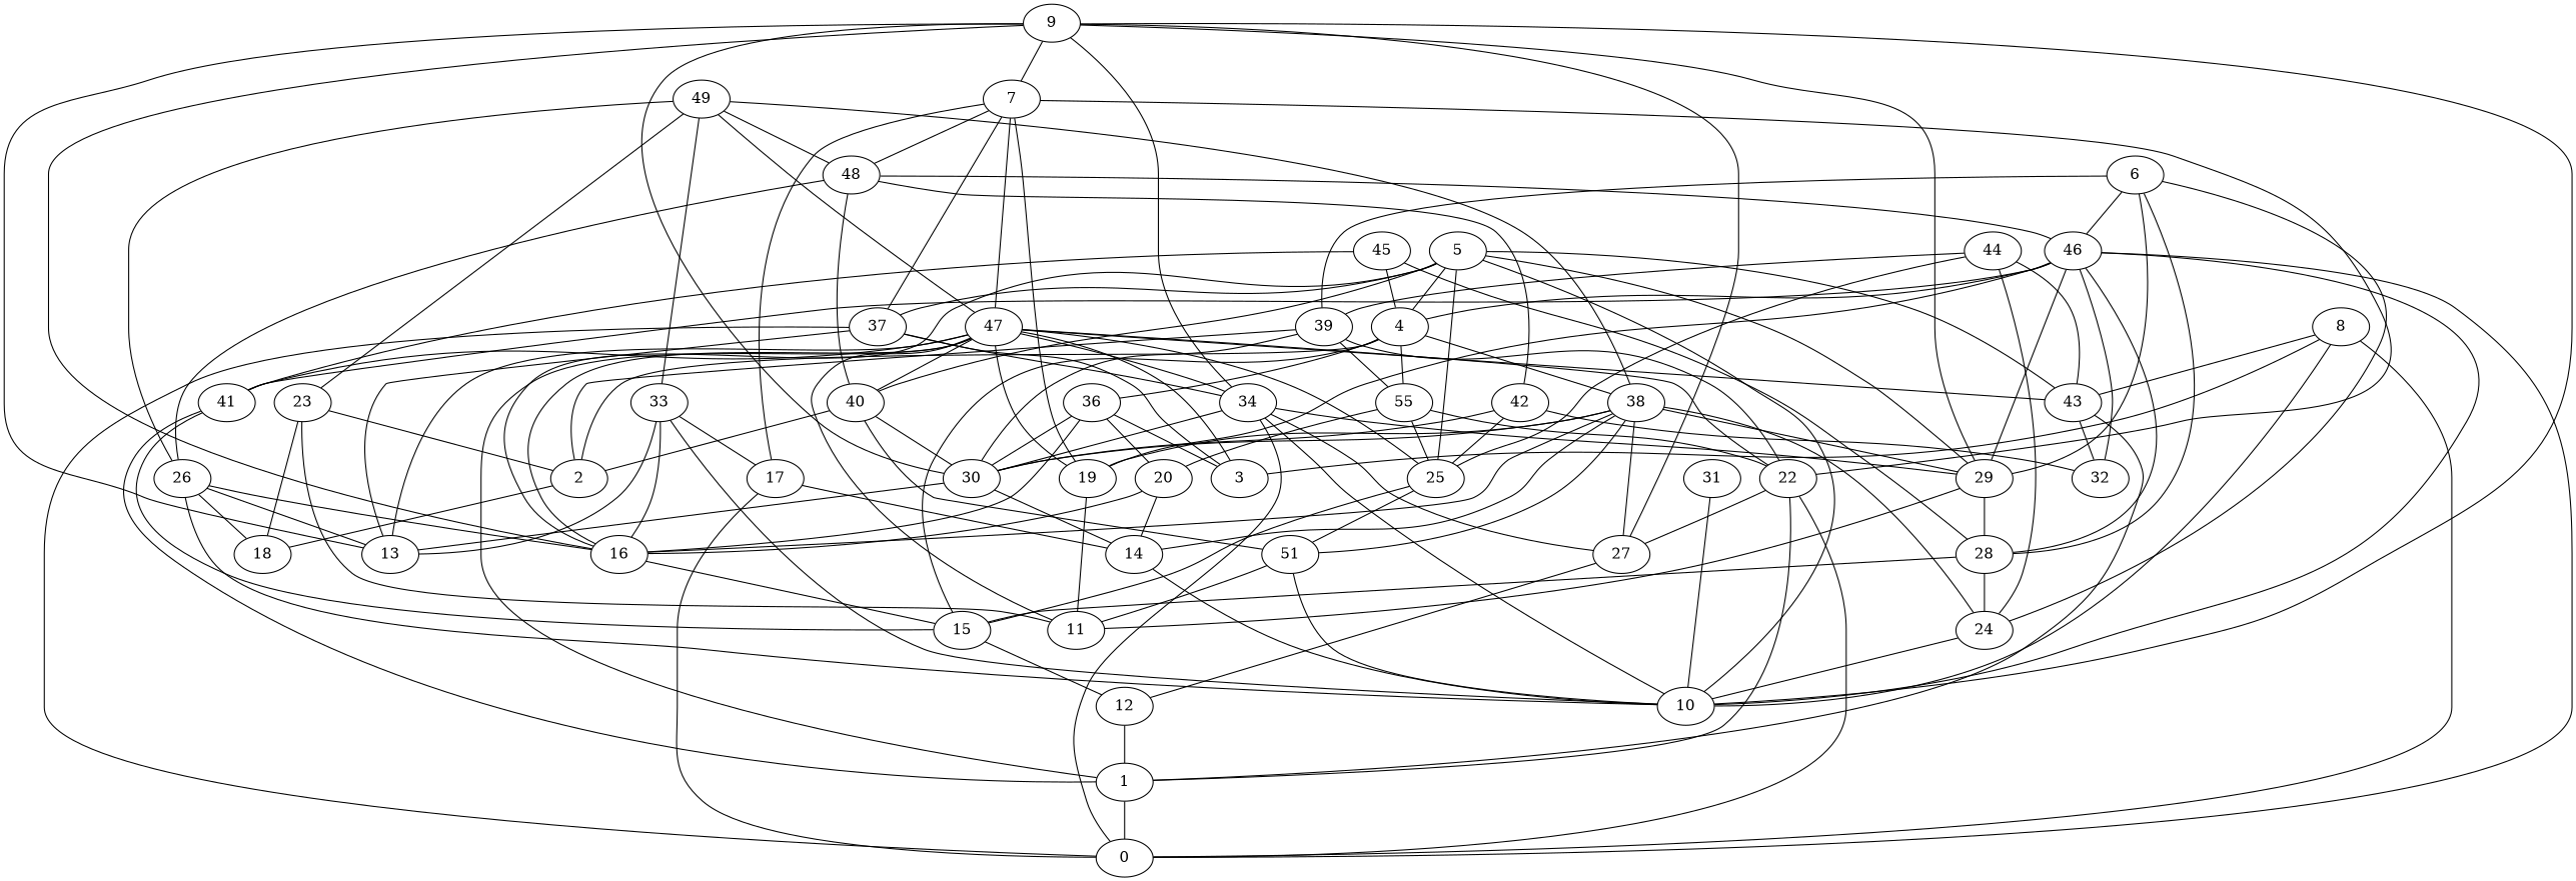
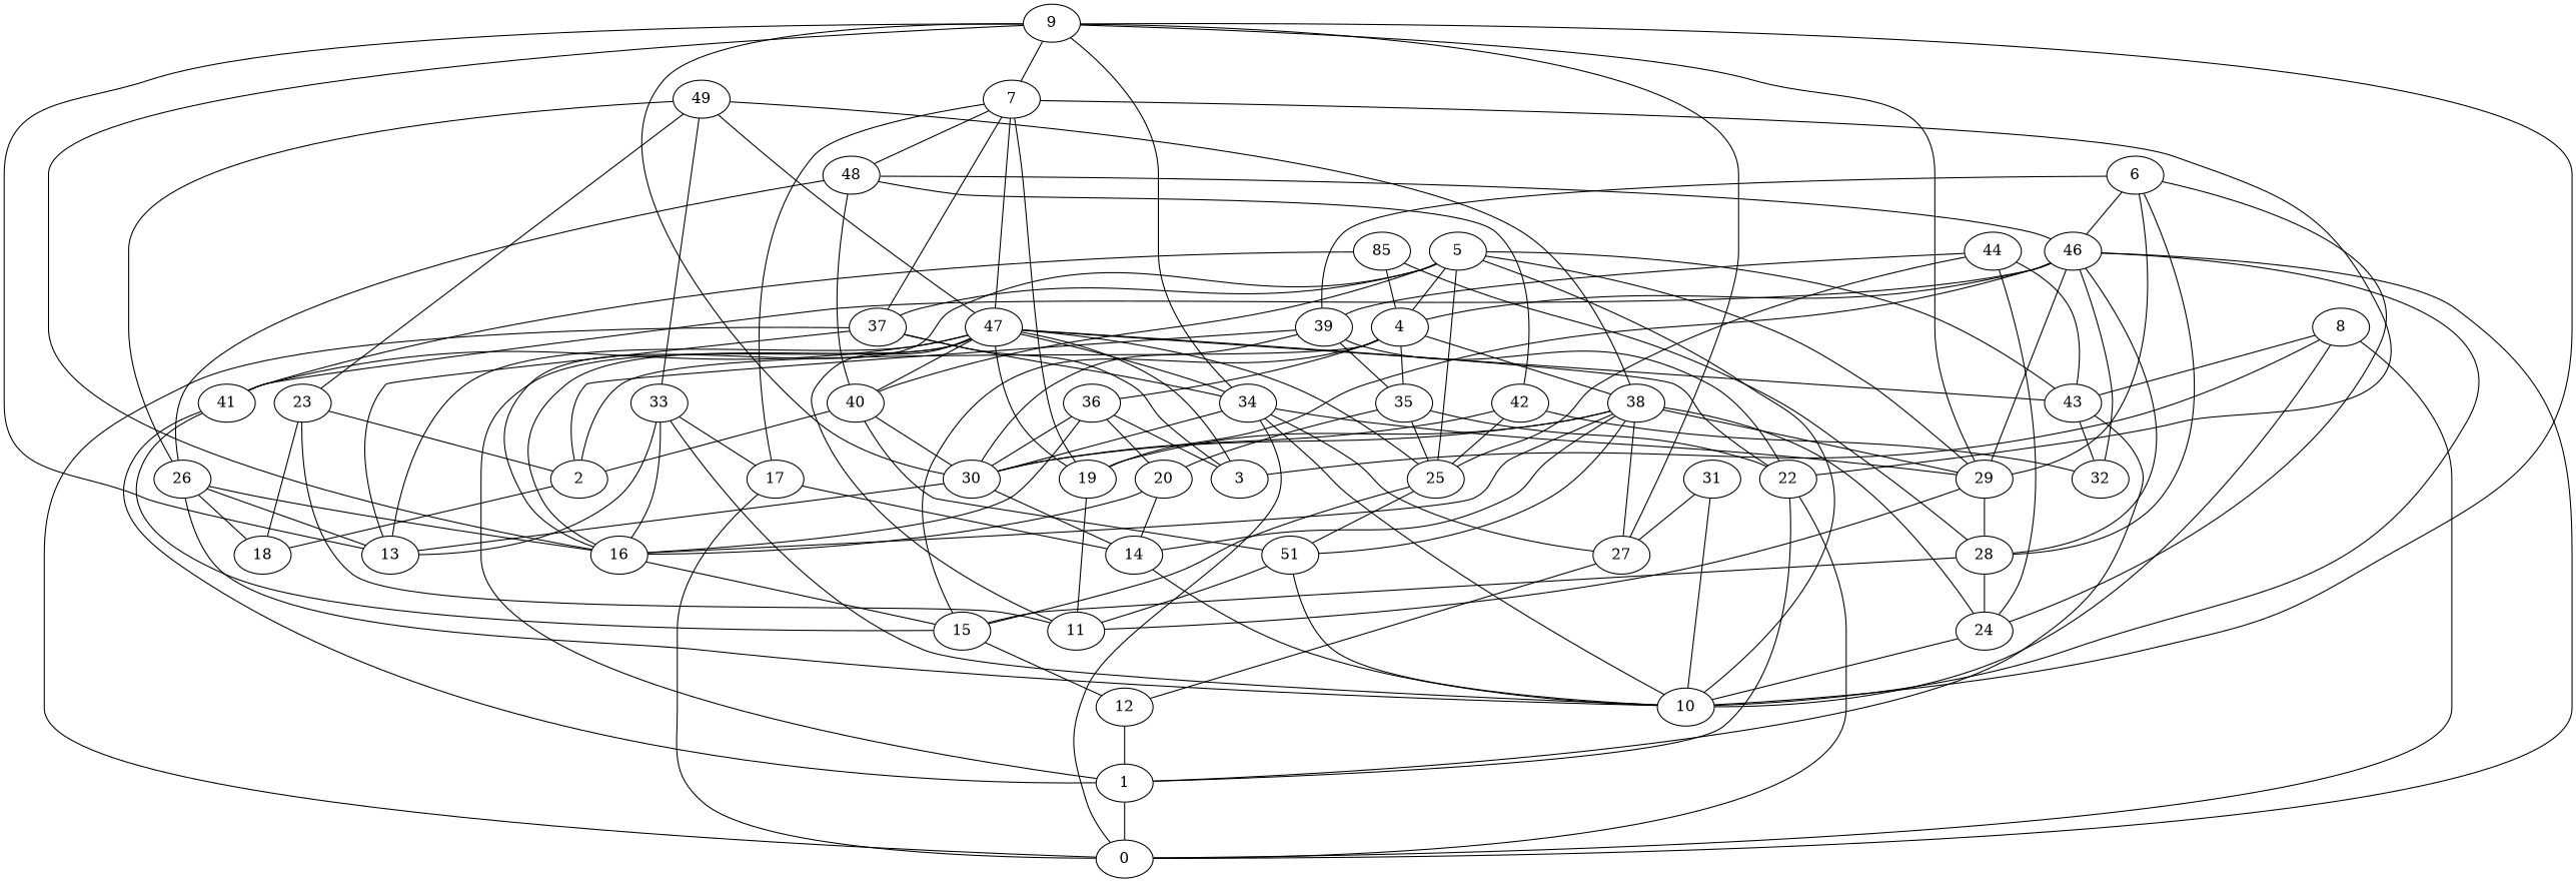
  digraph {
    edge [color=black dir=none]
    48
    26
    46
    42
    40
    16
    10
    18
    13
    29
    19
    0
    32
    4
    28
    41
    30
    25
    15
    12
    1
    9
    27
    34
    7
    11
    14
    31
-   35 [label=55]
+   35
    20
    22
    n32 [label=51]
    24
    23
    2
    8
    3
    43
    38
    37
    36
    39
    49
    47
    33
    17
    44
    6
-   45
+   45 [label=85]
    5
    subgraph sub_1 {
      48
      26
      46
      42
      40
      16
      10
      18
      13
      29
      19
      0
      32
      4
      28
      41
      30
      25
      15
      12
      1
      9
      27
      34
      7
      11
      14
      31
      35
      20
      22
      n32
      24
      23
      2
      8
      3
      43
      38
      37
      36
      39
      49
      47
      33
      17
      44
      6
      45
      5
    }
    48 -> 26
    48 -> 46
    48 -> 42
    48 -> 40
    26 -> 16
    26 -> 10
    26 -> 18
    26 -> 13
    46 -> 10
    46 -> 29
    46 -> 19
    46 -> 0
    46 -> 32
    46 -> 4
    46 -> 28
    46 -> 41
    42 -> 32
    42 -> 30
    42 -> 25
    40 -> 30
    40 -> n32
    40 -> 2
    16 -> 15
    29 -> 28
    29 -> 11
    19 -> 11
    4 -> 15
    4 -> 35
    4 -> 2
    4 -> 38
    4 -> 36
    28 -> 15
    28 -> 24
    41 -> 15
    41 -> 1
    30 -> 13
    30 -> 14
    25 -> 15
    25 -> n32
    15 -> 12
    12 -> 1
    1 -> 0
    9 -> 16
    9 -> 10
    9 -> 13
    9 -> 29
    9 -> 30
    9 -> 27
    9 -> 34
    9 -> 7
    27 -> 12
    34 -> 10
    34 -> 29
    34 -> 0
    34 -> 30
    34 -> 27
    7 -> 48
    7 -> 19
    7 -> 22
    7 -> 37
    7 -> 47
    7 -> 17
    14 -> 10
    31 -> 10
-   22 -> 27
+   31 -> 27
    35 -> 25
    35 -> 20
    35 -> 22
    20 -> 16
    20 -> 14
    22 -> 0
    22 -> 1
    n32 -> 10
    n32 -> 11
    24 -> 10
    23 -> 18
    23 -> 11
    23 -> 2
    2 -> 18
    8 -> 10
    8 -> 0
    8 -> 3
    8 -> 43
    43 -> 32
    43 -> 1
    38 -> 16
    38 -> 29
    38 -> 19
    38 -> 30
    38 -> 27
    38 -> 14
    38 -> n32
    38 -> 24
    37 -> 13
    37 -> 0
    37 -> 34
    37 -> 3
    36 -> 16
    36 -> 30
    36 -> 20
    36 -> 3
    39 -> 30
    39 -> 35
    39 -> 22
    39 -> 2
-   49 -> 48
    49 -> 26
    49 -> 23
    49 -> 38
    49 -> 47
    49 -> 33
    47 -> 40
    47 -> 16
    47 -> 13
    47 -> 19
    47 -> 41
    47 -> 25
    47 -> 1
    47 -> 34
    47 -> 11
    47 -> 22
    47 -> 3
    47 -> 43
    33 -> 16
    33 -> 10
    33 -> 13
    33 -> 17
    17 -> 0
    17 -> 14
    44 -> 25
    44 -> 24
    44 -> 43
    44 -> 39
    6 -> 46
    6 -> 29
    6 -> 28
    6 -> 24
    6 -> 39
    45 -> 4
    45 -> 28
    45 -> 41
    5 -> 40
    5 -> 16
    5 -> 10
    5 -> 29
    5 -> 4
    5 -> 25
    5 -> 43
    5 -> 37
  }
